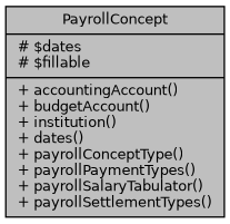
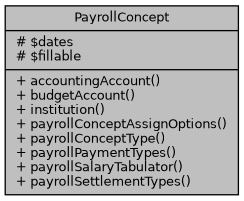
  digraph {
-   n1 [color=black fillcolor=grey75 fontcolor=black fontname=Helvetica fontsize=10 height=0.2 label="{PayrollConcept\n|# $dates\l# $fillable\l|+ accountingAccount()\l+ budgetAccount()\l+ institution()\l+ dates()\l+ payrollConceptType()\l+ payrollPaymentTypes()\l+ payrollSalaryTabulator()\l+ payrollSettlementTypes()\l}" shape=record style=filled width=0.4]
+   n1 [color=black fillcolor=grey75 fontcolor=black fontname=Helvetica fontsize=10 height=0.2 label="{PayrollConcept\n|# $dates\l# $fillable\l|+ accountingAccount()\l+ budgetAccount()\l+ institution()\l+ payrollConceptAssignOptions()\l+ payrollConceptType()\l+ payrollPaymentTypes()\l+ payrollSalaryTabulator()\l+ payrollSettlementTypes()\l}" shape=record style=filled width=0.4]
  }
